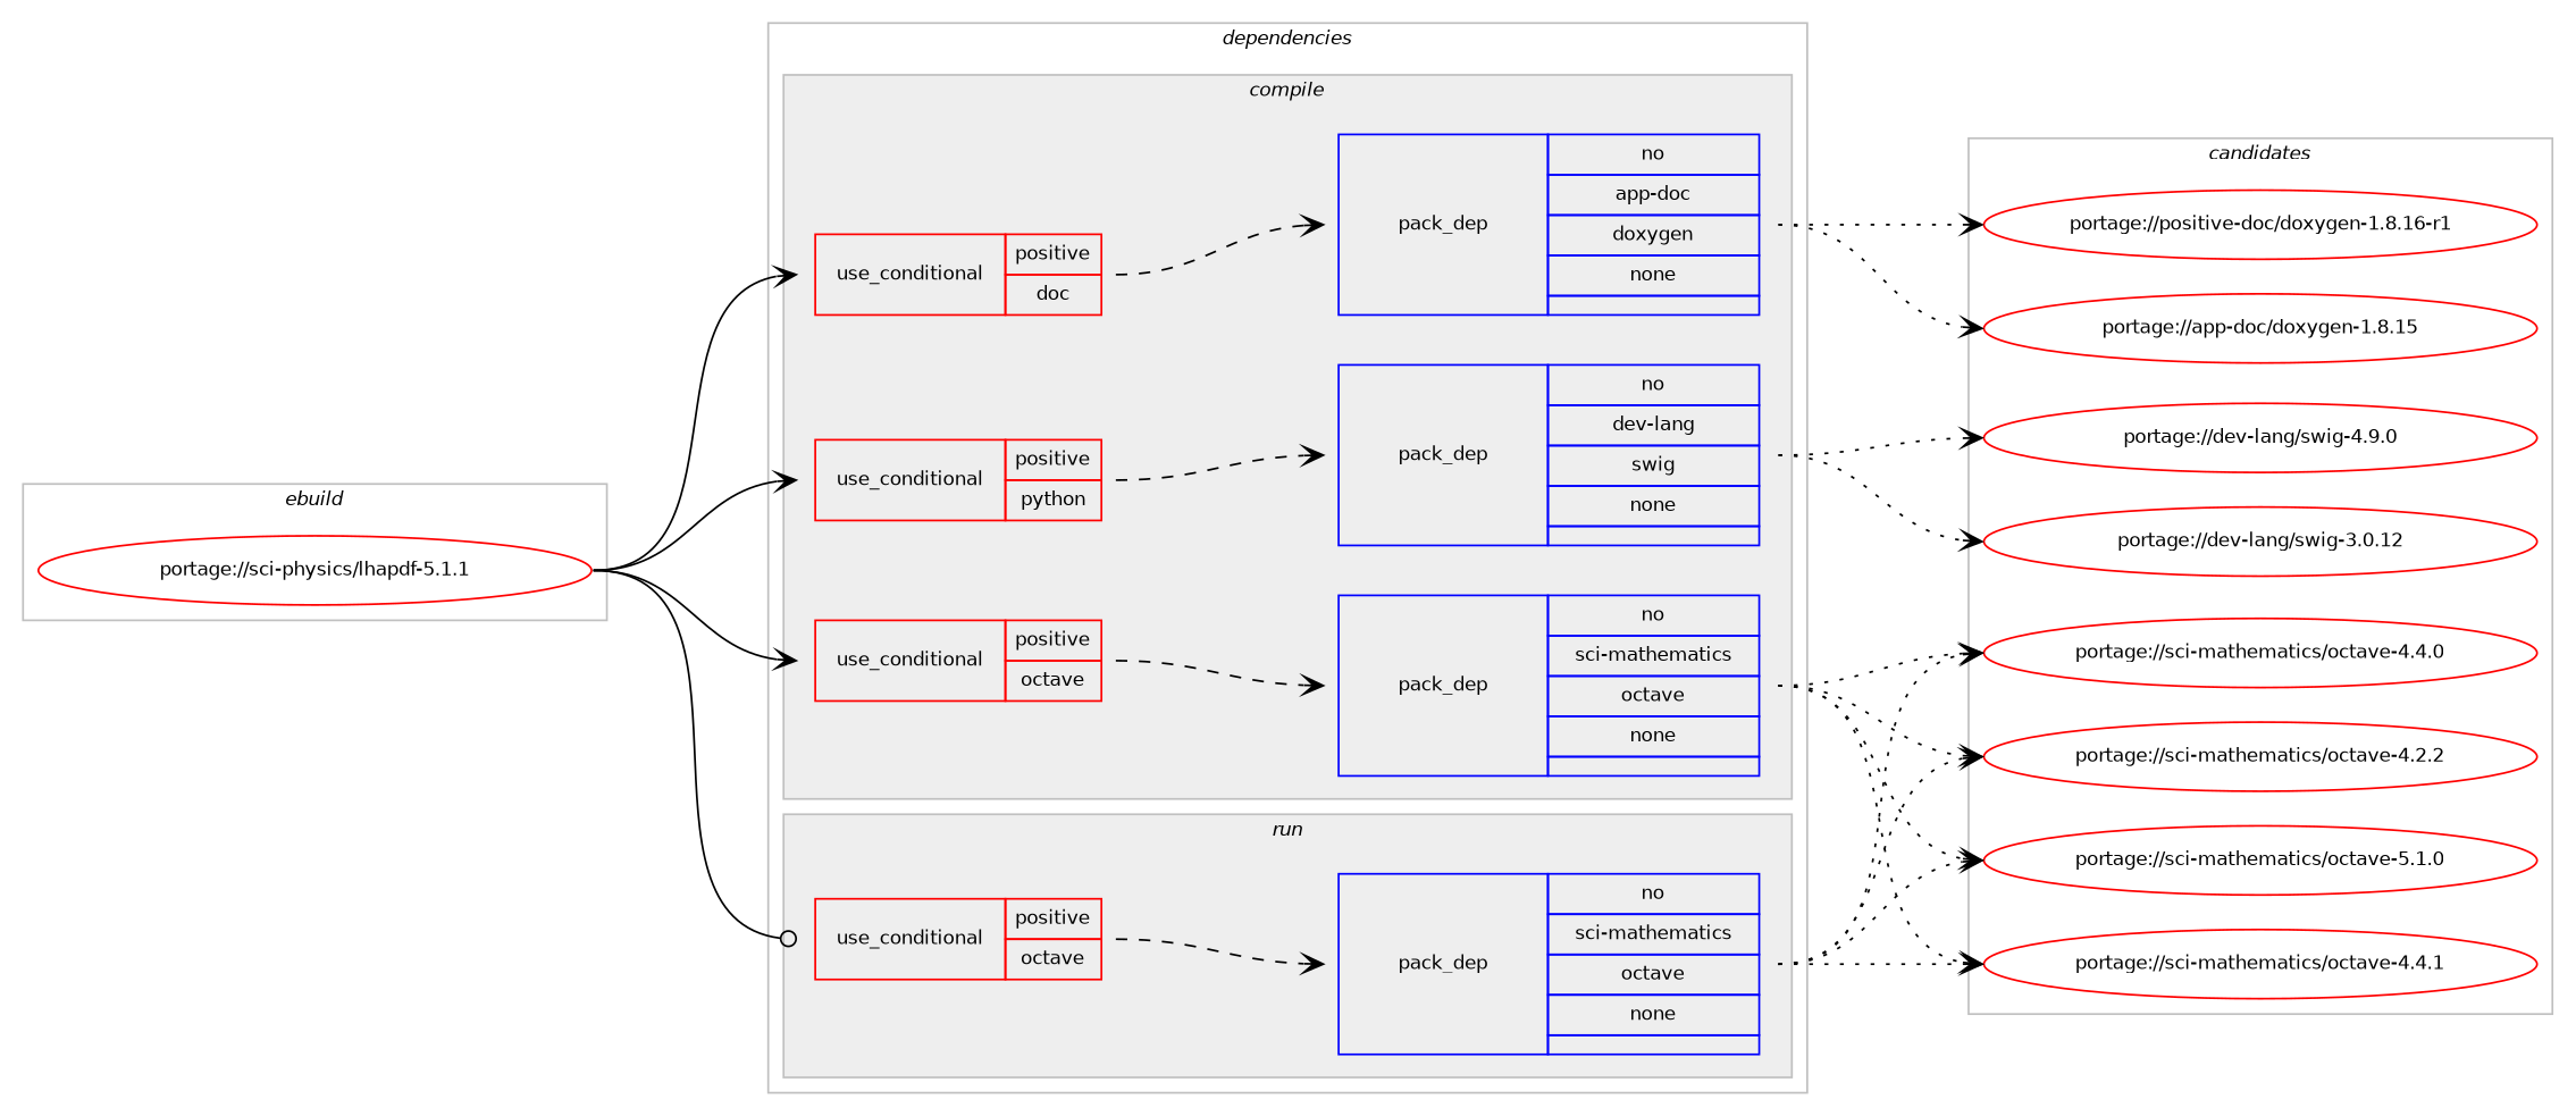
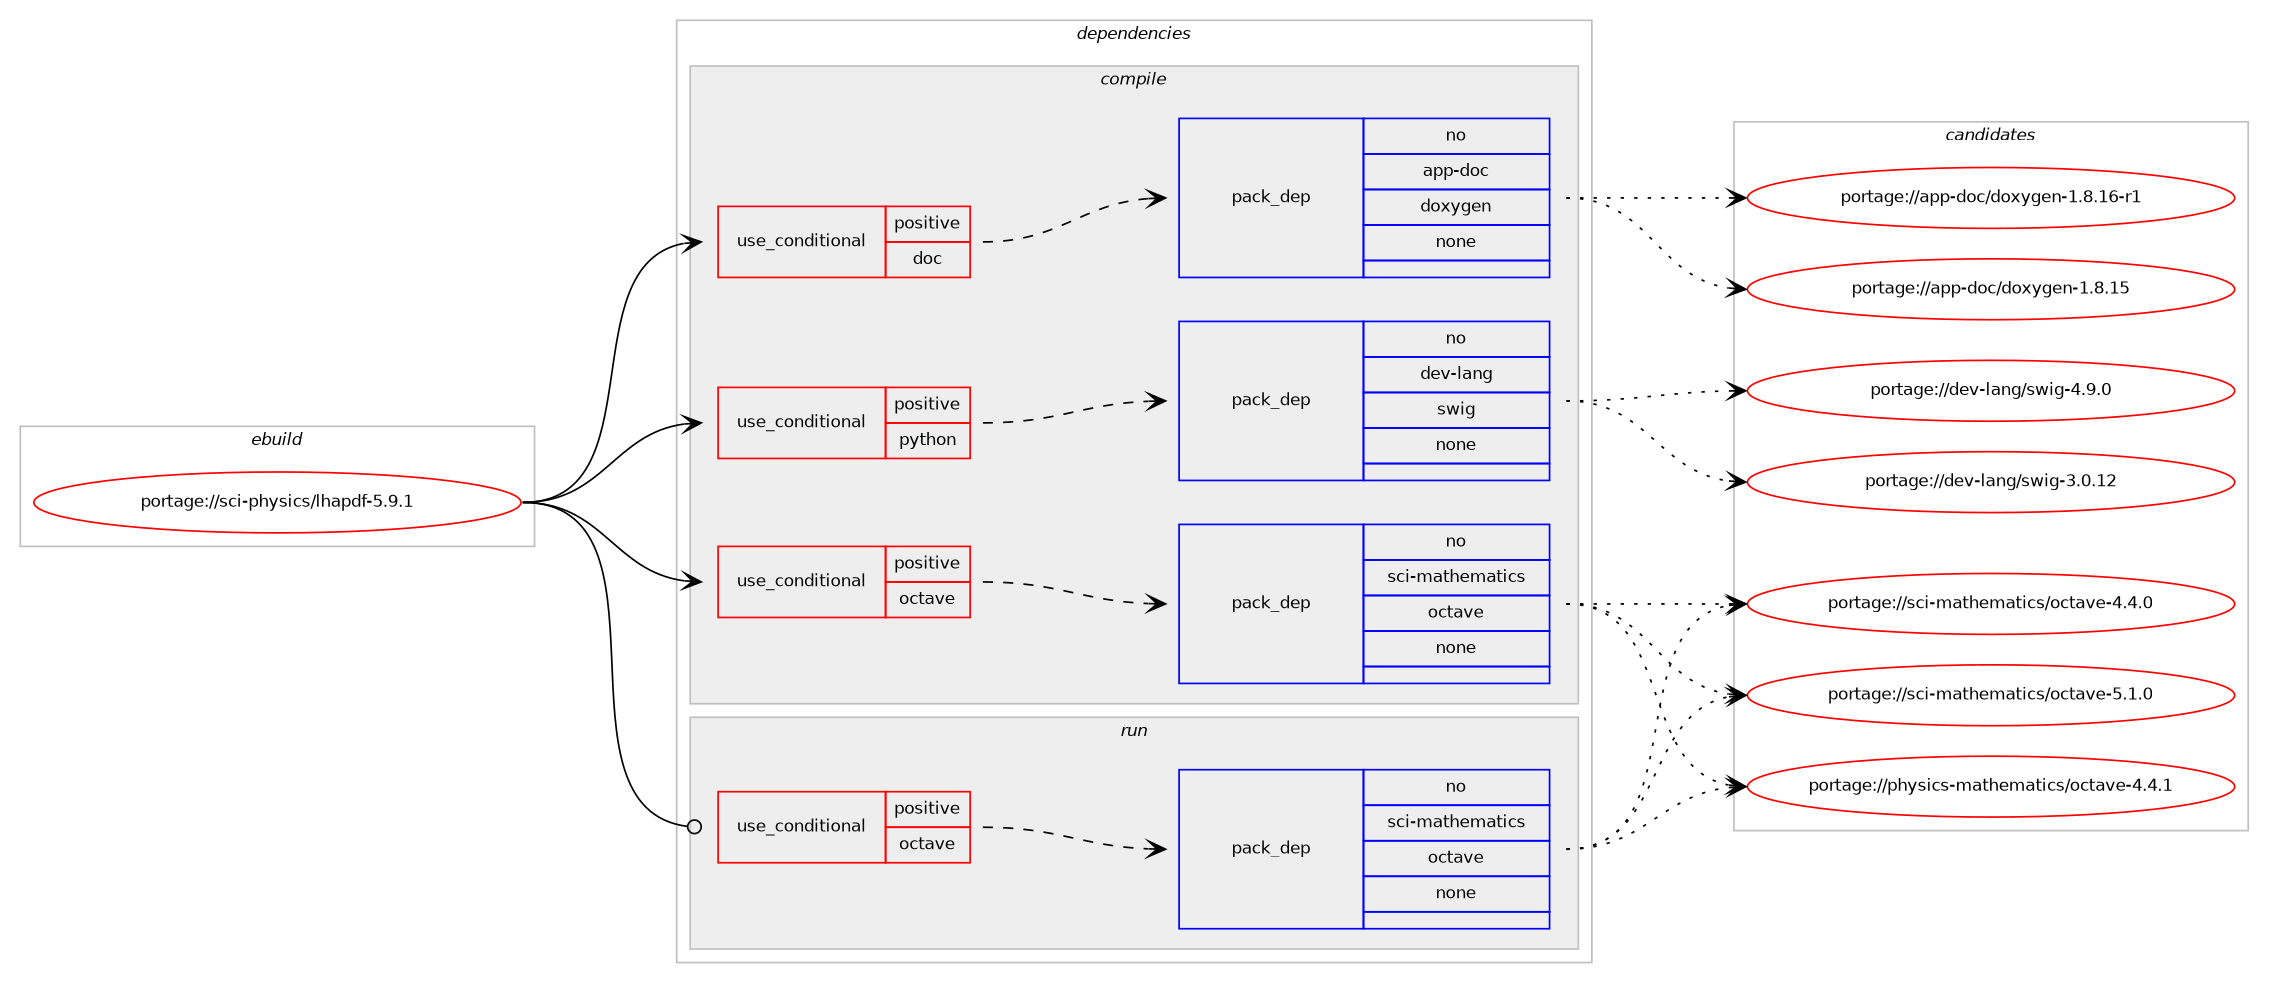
  digraph {
    compound=true
    concentrate=true
    fontname="DejaVu Sans"
    fontsize=10
    newrank=true
    rankdir=LR
    ranksep=1.5
    node [color=red fontname="DejaVu Sans" fontsize=10]
    edge [arrowhead=vee fontname="DejaVu Sans" headport=w style=dotted tailport=e weight=100]
-   n1 [label="portage://sci-physics/lhapdf-5.1.1" width=4]
+   n1 [label="portage://sci-physics/lhapdf-5.9.1" width=4]
    n2 [color=blue label=<<TABLE BORDER="0" CELLBORDER="1" CELLSPACING="0" CELLPADDING="4" WIDTH="220"><TR><TD ROWSPAN="6" CELLPADDING="30">pack_dep</TD></TR><TR><TD WIDTH="110">no</TD></TR><TR><TD>app-doc</TD></TR><TR><TD>doxygen</TD></TR><TR><TD>none</TD></TR><TR><TD></TD></TR></TABLE>> shape=none]
    n3 [label=<<TABLE BORDER="0" CELLBORDER="1" CELLSPACING="0" CELLPADDING="4"><TR><TD ROWSPAN="3" CELLPADDING="10">use_conditional</TD></TR><TR><TD>positive</TD></TR><TR><TD>doc</TD></TR></TABLE>> shape=none]
    n4 [color=blue label=<<TABLE BORDER="0" CELLBORDER="1" CELLSPACING="0" CELLPADDING="4" WIDTH="220"><TR><TD ROWSPAN="6" CELLPADDING="30">pack_dep</TD></TR><TR><TD WIDTH="110">no</TD></TR><TR><TD>sci-mathematics</TD></TR><TR><TD>octave</TD></TR><TR><TD>none</TD></TR><TR><TD></TD></TR></TABLE>> shape=none]
    n5 [label=<<TABLE BORDER="0" CELLBORDER="1" CELLSPACING="0" CELLPADDING="4"><TR><TD ROWSPAN="3" CELLPADDING="10">use_conditional</TD></TR><TR><TD>positive</TD></TR><TR><TD>octave</TD></TR></TABLE>> shape=none]
    n6 [color=blue label=<<TABLE BORDER="0" CELLBORDER="1" CELLSPACING="0" CELLPADDING="4" WIDTH="220"><TR><TD ROWSPAN="6" CELLPADDING="30">pack_dep</TD></TR><TR><TD WIDTH="110">no</TD></TR><TR><TD>dev-lang</TD></TR><TR><TD>swig</TD></TR><TR><TD>none</TD></TR><TR><TD></TD></TR></TABLE>> shape=none]
    n7 [label=<<TABLE BORDER="0" CELLBORDER="1" CELLSPACING="0" CELLPADDING="4"><TR><TD ROWSPAN="3" CELLPADDING="10">use_conditional</TD></TR><TR><TD>positive</TD></TR><TR><TD>python</TD></TR></TABLE>> shape=none]
    n8 [color=blue label=<<TABLE BORDER="0" CELLBORDER="1" CELLSPACING="0" CELLPADDING="4" WIDTH="220"><TR><TD ROWSPAN="6" CELLPADDING="30">pack_dep</TD></TR><TR><TD WIDTH="110">no</TD></TR><TR><TD>sci-mathematics</TD></TR><TR><TD>octave</TD></TR><TR><TD>none</TD></TR><TR><TD></TD></TR></TABLE>> shape=none]
    n9 [label=<<TABLE BORDER="0" CELLBORDER="1" CELLSPACING="0" CELLPADDING="4"><TR><TD ROWSPAN="3" CELLPADDING="10">use_conditional</TD></TR><TR><TD>positive</TD></TR><TR><TD>octave</TD></TR></TABLE>> shape=none]
-   n10 [label="portage://positive-doc/doxygen-1.8.16-r1" width=4]
+   n10 [label="portage://app-doc/doxygen-1.8.16-r1" width=4]
    n11 [label="portage://app-doc/doxygen-1.8.15" width=4]
    n12 [label="portage://sci-mathematics/octave-5.1.0" width=4]
-   n13 [label="portage://sci-mathematics/octave-4.4.1" width=4]
+   n13 [label="portage://physics-mathematics/octave-4.4.1" width=4]
    n14 [label="portage://sci-mathematics/octave-4.4.0" width=4]
-   n15 [label="portage://sci-mathematics/octave-4.2.2" width=4]
    n16 [label="portage://dev-lang/swig-4.9.0" width=4]
    n17 [label="portage://dev-lang/swig-3.0.12" width=4]
    subgraph cluster_1 {
      color=gray
      label=<<i>ebuild</i>>
      rank=same
      n1
    }
    subgraph cluster_2 {
      color=gray
      label=<<i>dependencies</i>>
      subgraph cluster_3 {
        color=gray
        fillcolor="#eeeeee"
        label=<<i>compile</i>>
        style=filled
        subgraph sub_4 {
          color=gray
          fillcolor="#eeeeee"
          label=<<i>compile</i>>
          style=filled
          n3
          subgraph sub_5 {
            color=gray
            fillcolor="#eeeeee"
            label=<<i>compile</i>>
            style=filled
            n2
          }
        }
        subgraph sub_6 {
          color=gray
          fillcolor="#eeeeee"
          label=<<i>compile</i>>
          style=filled
          n5
          subgraph sub_7 {
            color=gray
            fillcolor="#eeeeee"
            label=<<i>compile</i>>
            style=filled
            n4
          }
        }
        subgraph sub_8 {
          color=gray
          fillcolor="#eeeeee"
          label=<<i>compile</i>>
          style=filled
          n7
          subgraph sub_9 {
            color=gray
            fillcolor="#eeeeee"
            label=<<i>compile</i>>
            style=filled
            n6
          }
        }
      }
      subgraph cluster_10 {
        color=gray
        fillcolor="#eeeeee"
        label=<<i>compile and run</i>>
        style=filled
      }
      subgraph cluster_11 {
        color=gray
        fillcolor="#eeeeee"
        label=<<i>run</i>>
        style=filled
        subgraph sub_12 {
          color=gray
          fillcolor="#eeeeee"
          label=<<i>run</i>>
          style=filled
          n9
          subgraph sub_13 {
            color=gray
            fillcolor="#eeeeee"
            label=<<i>run</i>>
            style=filled
            n8
          }
        }
      }
    }
    subgraph cluster_14 {
      color=gray
      label=<<i>candidates</i>>
      rank=same
      subgraph sub_15 {
        color=black
        label=<<i>candidates</i>>
        nodesep=1
        rank=same
        n10
        n11
      }
      subgraph sub_16 {
        color=black
        label=<<i>candidates</i>>
        nodesep=1
        rank=same
        n12
        n13
        n14
-       n15
      }
      subgraph sub_17 {
        color=black
        label=<<i>candidates</i>>
        nodesep=1
        rank=same
        n16
        n17
      }
      subgraph sub_18 {
        color=black
        label=<<i>candidates</i>>
        nodesep=1
        rank=same
        n12
        n13
        n14
-       n15
      }
    }
    n1 -> n3 [style=solid weight=20]
    n1 -> n5 [style=solid weight=20]
    n1 -> n7 [style=solid weight=20]
    n1 -> n9 [arrowhead=odot style=solid weight=20]
    n2 -> n10
    n2 -> n11
    n3 -> n2 [style=dashed weight=20]
    n4 -> n12
    n4 -> n13
    n4 -> n14
-   n4 -> n15
    n5 -> n4 [style=dashed weight=20]
    n6 -> n16
    n6 -> n17
    n7 -> n6 [style=dashed weight=20]
    n8 -> n12
    n8 -> n13
    n8 -> n14
-   n8 -> n15
    n9 -> n8 [style=dashed weight=20]
  }
